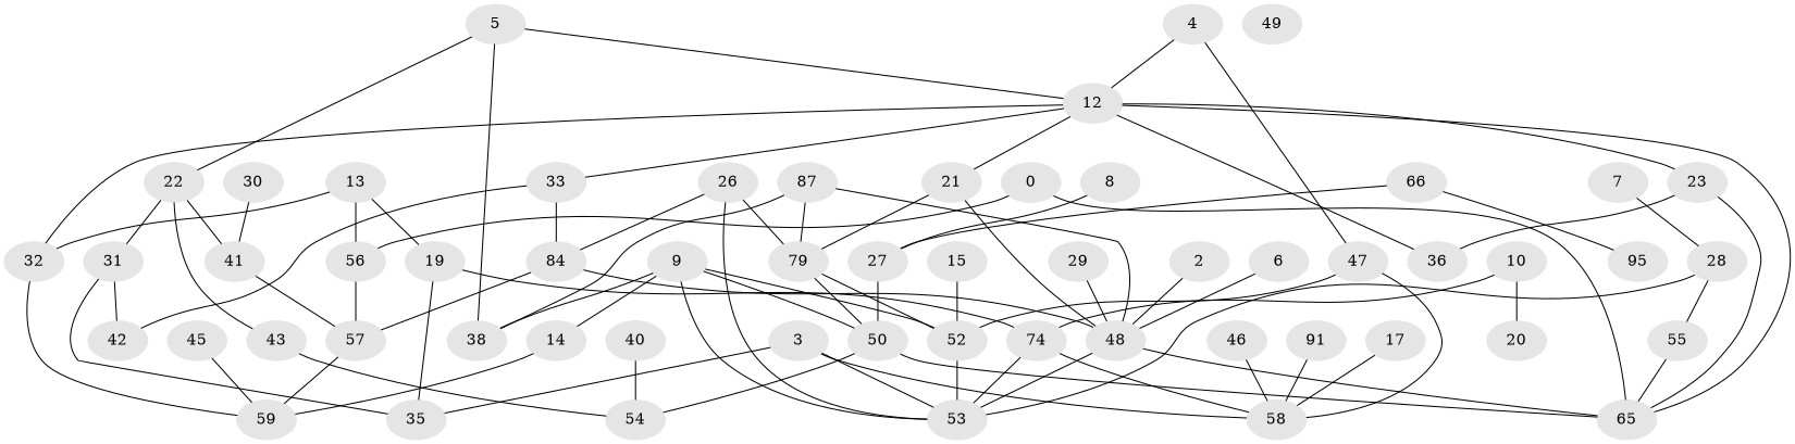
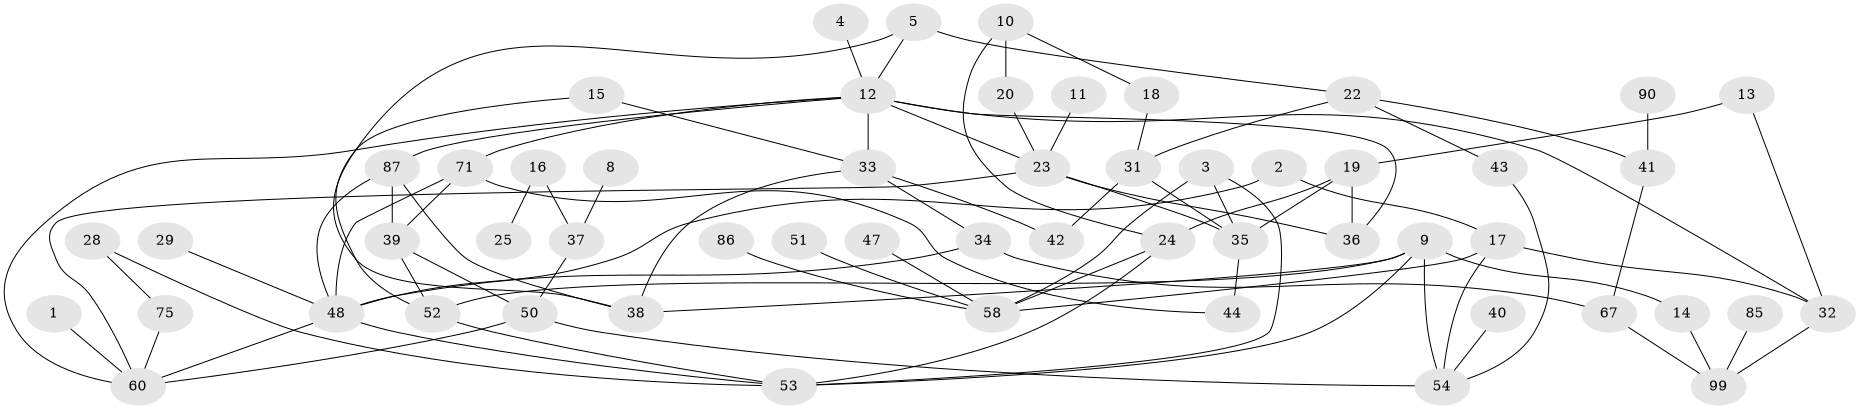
  graph {
    node [color=gray90 style=filled]
-   1 [label=0]
-   56
-   60 [label=65]
-   57
+   1
+   60
+   57 [label=67]
    2
    17
    48
    58
    32
    54
    43
    53
    3
    35
+   44
    4
    12
    47
    23
-   21
+   21 [label=71]
    33
    36
    n23 [label=87]
    52
    5
    22
    38
    31
    41
-   6
-   7
    28
-   55
+   55 [label=75]
    8
-   27
+   27 [label=37]
    50
    9
    14
-   59
+   59 [label=99]
    10
+   18
    20
-   24 [label=74]
-   39 [label=79]
-   34 [label=84]
+   24
+   11
+   39
+   34
    42
    13
    19
    15
-   16 [label=66]
-   25 [label=95]
-   26
+   16
+   25
    29
-   30
+   30 [label=90]
    40
-   45
-   46
-   49
-   51 [label=91]
-   1 -- 56
+   45 [label=85]
+   46 [label=86]
+   51
    1 -- 60
-   56 -- 57
    57 -- 59
+   2 -- 17
    2 -- 48
    17 -- 58
+   17 -- 32
+   17 -- 54
    48 -- 60
    48 -- 53
    32 -- 59
    43 -- 54
    3 -- 58
    3 -- 53
    3 -- 35
+   35 -- 44
    4 -- 12
-   4 -- 47
    12 -- 60
    12 -- 32
    12 -- 23
    12 -- 21
    12 -- 33
    12 -- 36
+   12 -- n23
    47 -- 58
-   47 -- 52
    23 -- 60
+   23 -- 35
    23 -- 36
    21 -- 48
+   21 -- 44
    21 -- 39
+   33 -- 38
    33 -- 34
    33 -- 42
    n23 -- 48
    n23 -- 38
    n23 -- 39
    52 -- 53
    5 -- 12
    5 -- 22
    5 -- 38
    22 -- 43
    22 -- 31
    22 -- 41
    31 -- 35
    31 -- 42
    41 -- 57
-   6 -- 48
-   7 -- 28
    28 -- 53
    28 -- 55
    55 -- 60
    8 -- 27
    27 -- 50
    50 -- 60
    50 -- 54
    9 -- 53
    9 -- 52
    9 -- 38
-   9 -- 50
+   9 -- 54
    9 -- 14
    14 -- 59
+   10 -- 18
    10 -- 20
    10 -- 24
+   18 -- 31
+   20 -- 23
    24 -- 58
    24 -- 53
+   11 -- 23
    39 -- 52
    39 -- 50
    34 -- 57
    34 -- 48
-   13 -- 56
    13 -- 32
    13 -- 19
    19 -- 35
+   19 -- 36
    19 -- 24
+   15 -- 33
    15 -- 52
    16 -- 27
    16 -- 25
-   26 -- 53
-   26 -- 39
-   26 -- 34
    29 -- 48
    30 -- 41
    40 -- 54
    45 -- 59
    46 -- 58
    51 -- 58
  }
